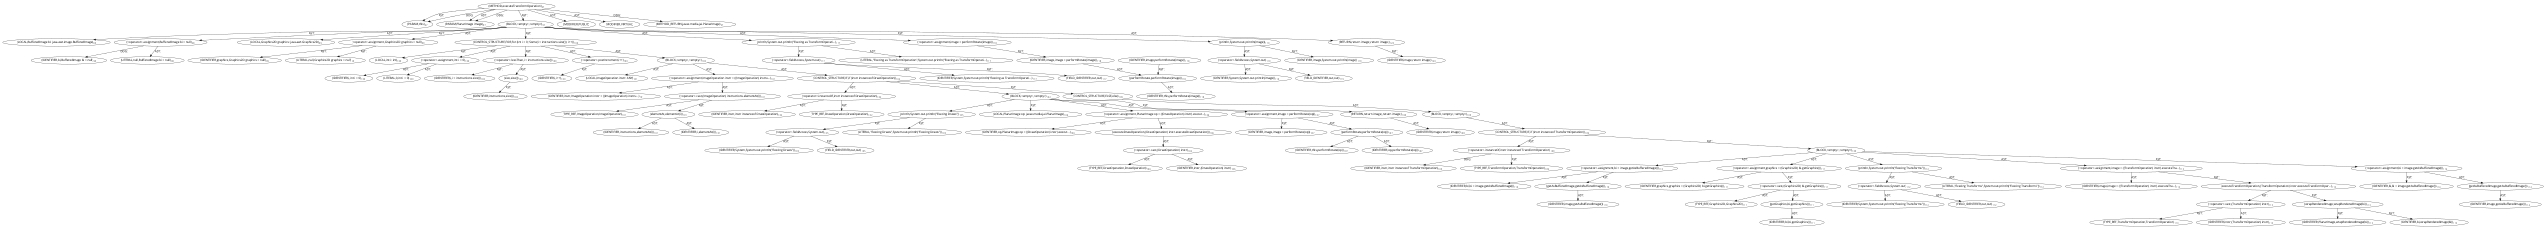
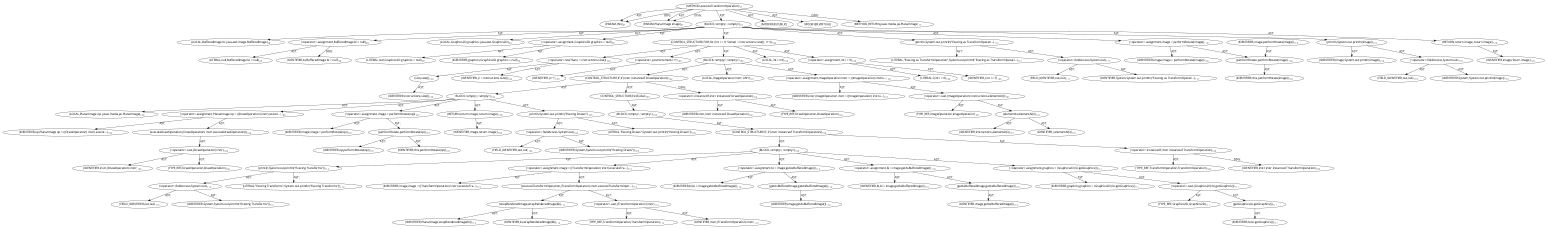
  digraph {
    fontname="Open Sans"
    node [fontname="Open Sans"]
    edge [fontname="Open Sans"]
    n1 [label=<(METHOD,executeTransformOperation)<SUB>97</SUB>>]
    n2 [label=<(PARAM,this)<SUB>97</SUB>>]
    n3 [label=<(PARAM,PlanarImage image)<SUB>97</SUB>>]
    n4 [label=<(BLOCK,&lt;empty&gt;,&lt;empty&gt;)<SUB>97</SUB>>]
    n5 [label=<(MODIFIER,PUBLIC)>]
    n6 [label=<(MODIFIER,VIRTUAL)>]
    n7 [label=<(METHOD_RETURN,javax.media.jai.PlanarImage)<SUB>97</SUB>>]
    n8 [label=<(LOCAL,BufferedImage bi: java.awt.image.BufferedImage)<SUB>98</SUB>>]
    n9 [label=<(&lt;operator&gt;.assignment,BufferedImage bi = null)<SUB>98</SUB>>]
    n10 [label=<(LOCAL,Graphics2D graphics: java.awt.Graphics2D)<SUB>99</SUB>>]
    n11 [label=<(&lt;operator&gt;.assignment,Graphics2D graphics = null)<SUB>99</SUB>>]
    n12 [label=<(CONTROL_STRUCTURE,FOR,for (int i = 0; Some(i &lt; instructions.size()); i++))<SUB>100</SUB>>]
    n13 [label=<(println,System.out.println(&quot;Execing as TransformOperati...)<SUB>117</SUB>>]
    n14 [label=<(&lt;operator&gt;.assignment,image = performRotate(image))<SUB>118</SUB>>]
    n15 [label=<(println,System.out.println(image))<SUB>119</SUB>>]
    n16 [label=<(RETURN,return image;,return image;)<SUB>120</SUB>>]
    n17 [label=<(IDENTIFIER,bi,BufferedImage bi = null)<SUB>98</SUB>>]
    n18 [label=<(LITERAL,null,BufferedImage bi = null)<SUB>98</SUB>>]
    n19 [label=<(IDENTIFIER,graphics,Graphics2D graphics = null)<SUB>99</SUB>>]
    n20 [label=<(LITERAL,null,Graphics2D graphics = null)<SUB>99</SUB>>]
    n21 [label=<(LOCAL,int i: int)<SUB>100</SUB>>]
    n22 [label=<(&lt;operator&gt;.assignment,int i = 0)<SUB>100</SUB>>]
    n23 [label=<(&lt;operator&gt;.lessThan,i &lt; instructions.size())<SUB>100</SUB>>]
    n24 [label=<(&lt;operator&gt;.postIncrement,i++)<SUB>100</SUB>>]
    n25 [label=<(BLOCK,&lt;empty&gt;,&lt;empty&gt;)<SUB>100</SUB>>]
    n26 [label=<(&lt;operator&gt;.fieldAccess,System.out)<SUB>117</SUB>>]
    n27 [label=<(LITERAL,&quot;Execing as TransformOperation&quot;,System.out.println(&quot;Execing as TransformOperati...)<SUB>117</SUB>>]
    n28 [label=<(IDENTIFIER,image,image = performRotate(image))<SUB>118</SUB>>]
    n29 [label=<(performRotate,performRotate(image))<SUB>118</SUB>>]
    n30 [label=<(&lt;operator&gt;.fieldAccess,System.out)<SUB>119</SUB>>]
    n31 [label=<(IDENTIFIER,image,System.out.println(image))<SUB>219</SUB>>]
    n32 [label=<(IDENTIFIER,image,return image;)<SUB>120</SUB>>]
    n33 [label=<(IDENTIFIER,i,int i = 0)<SUB>100</SUB>>]
    n34 [label=<(LITERAL,0,int i = 0)<SUB>100</SUB>>]
    n35 [label=<(IDENTIFIER,i,i &lt; instructions.size())<SUB>100</SUB>>]
    n36 [label=<(size,size())<SUB>100</SUB>>]
    n37 [label=<(IDENTIFIER,i,i++)<SUB>100</SUB>>]
    n38 [label=<(LOCAL,ImageOperation instr: ANY)<SUB>101</SUB>>]
    n39 [label=<(&lt;operator&gt;.assignment,ImageOperation instr = ((ImageOperation) instru...)<SUB>101</SUB>>]
    n40 [label=<(CONTROL_STRUCTURE,IF,if (instr instanceof DrawOperation))<SUB>102</SUB>>]
    n41 [label=<(IDENTIFIER,instructions,size())<SUB>100</SUB>>]
    n42 [label=<(IDENTIFIER,instr,ImageOperation instr = ((ImageOperation) instru...)<SUB>101</SUB>>]
    n43 [label=<(&lt;operator&gt;.cast,(ImageOperation) instructions.elementAt(i))<SUB>101</SUB>>]
    n44 [label=<(&lt;operator&gt;.instanceOf,instr instanceof DrawOperation)<SUB>102</SUB>>]
    n45 [label=<(BLOCK,&lt;empty&gt;,&lt;empty&gt;)<SUB>102</SUB>>]
    n46 [label=<(CONTROL_STRUCTURE,ELSE,else)<SUB>109</SUB>>]
    n47 [label=<(TYPE_REF,ImageOperation,ImageOperation)<SUB>101</SUB>>]
    n48 [label=<(elementAt,elementAt(i))<SUB>101</SUB>>]
    n49 [label=<(IDENTIFIER,instructions,elementAt(i))<SUB>101</SUB>>]
    n50 [label=<(IDENTIFIER,i,elementAt(i))<SUB>101</SUB>>]
    n51 [label=<(IDENTIFIER,instr,instr instanceof DrawOperation)<SUB>102</SUB>>]
    n52 [label=<(TYPE_REF,DrawOperation,DrawOperation)<SUB>102</SUB>>]
    n53 [label=<(println,System.out.println(&quot;Execing Draws&quot;))<SUB>105</SUB>>]
    n54 [label=<(LOCAL,PlanarImage op: javax.media.jai.PlanarImage)<SUB>106</SUB>>]
    n55 [label=<(&lt;operator&gt;.assignment,PlanarImage op = ((DrawOperation) instr).execut...)<SUB>106</SUB>>]
    n56 [label=<(&lt;operator&gt;.assignment,image = performRotate(op))<SUB>107</SUB>>]
    n57 [label=<(RETURN,return image;,return image;)<SUB>108</SUB>>]
    n58 [label=<(BLOCK,&lt;empty&gt;,&lt;empty&gt;)<SUB>109</SUB>>]
    n59 [label=<(&lt;operator&gt;.fieldAccess,System.out)<SUB>105</SUB>>]
    n60 [label=<(LITERAL,&quot;Execing Draws&quot;,System.out.println(&quot;Execing Draws&quot;))<SUB>105</SUB>>]
    n61 [label=<(IDENTIFIER,op,PlanarImage op = ((DrawOperation) instr).execut...)<SUB>106</SUB>>]
    n62 [label=<(executeDrawOperation,(DrawOperation) instr.executeDrawOperation())<SUB>106</SUB>>]
    n63 [label=<(IDENTIFIER,image,image = performRotate(op))<SUB>107</SUB>>]
    n64 [label=<(performRotate,performRotate(op))<SUB>107</SUB>>]
    n65 [label=<(IDENTIFIER,image,return image;)<SUB>108</SUB>>]
    n66 [label=<(IDENTIFIER,System,System.out.println(&quot;Execing Draws&quot;))<SUB>105</SUB>>]
    n67 [label=<(FIELD_IDENTIFIER,out,out)<SUB>105</SUB>>]
    n68 [label=<(&lt;operator&gt;.cast,(DrawOperation) instr)<SUB>106</SUB>>]
    n69 [label=<(TYPE_REF,DrawOperation,DrawOperation)<SUB>106</SUB>>]
    n70 [label=<(IDENTIFIER,instr,(DrawOperation) instr)<SUB>106</SUB>>]
    n71 [label=<(IDENTIFIER,this,performRotate(op))<SUB>107</SUB>>]
    n72 [label=<(IDENTIFIER,op,performRotate(op))<SUB>107</SUB>>]
    n73 [label=<(CONTROL_STRUCTURE,IF,if (instr instanceof TransformOperation))<SUB>109</SUB>>]
    n74 [label=<(&lt;operator&gt;.instanceOf,instr instanceof TransformOperation)<SUB>109</SUB>>]
    n75 [label=<(BLOCK,&lt;empty&gt;,&lt;empty&gt;)<SUB>109</SUB>>]
    n76 [label=<(IDENTIFIER,instr,instr instanceof TransformOperation)<SUB>109</SUB>>]
    n77 [label=<(TYPE_REF,TransformOperation,TransformOperation)<SUB>109</SUB>>]
    n78 [label=<(&lt;operator&gt;.assignment,bi = image.getAsBufferedImage())<SUB>110</SUB>>]
    n79 [label=<(&lt;operator&gt;.assignment,graphics = (Graphics2D) bi.getGraphics())<SUB>111</SUB>>]
    n80 [label=<(println,System.out.println(&quot;Execing Transforms&quot;))<SUB>112</SUB>>]
    n81 [label=<(&lt;operator&gt;.assignment,image = ((TransformOperation) instr).executeTra...)<SUB>113</SUB>>]
    n82 [label=<(&lt;operator&gt;.assignment,bi = image.getAsBufferedImage())<SUB>114</SUB>>]
    n83 [label=<(IDENTIFIER,bi,bi = image.getAsBufferedImage())<SUB>110</SUB>>]
    n84 [label=<(getAsBufferedImage,getAsBufferedImage())<SUB>110</SUB>>]
    n85 [label=<(IDENTIFIER,graphics,graphics = (Graphics2D) bi.getGraphics())<SUB>111</SUB>>]
    n86 [label=<(&lt;operator&gt;.cast,(Graphics2D) bi.getGraphics())<SUB>111</SUB>>]
    n87 [label=<(&lt;operator&gt;.fieldAccess,System.out)<SUB>112</SUB>>]
    n88 [label=<(LITERAL,&quot;Execing Transforms&quot;,System.out.println(&quot;Execing Transforms&quot;))<SUB>112</SUB>>]
    n89 [label=<(IDENTIFIER,image,image = ((TransformOperation) instr).executeTra...)<SUB>113</SUB>>]
    n90 [label=<(executeTransformOperation,(TransformOperation) instr.executeTransformOper...)<SUB>113</SUB>>]
    n91 [label=<(IDENTIFIER,bi,bi = image.getAsBufferedImage())<SUB>114</SUB>>]
    n92 [label=<(getAsBufferedImage,getAsBufferedImage())<SUB>114</SUB>>]
    n93 [label=<(IDENTIFIER,image,getAsBufferedImage())<SUB>110</SUB>>]
    n94 [label=<(TYPE_REF,Graphics2D,Graphics2D)<SUB>111</SUB>>]
    n95 [label=<(getGraphics,bi.getGraphics())<SUB>111</SUB>>]
    n96 [label=<(IDENTIFIER,bi,bi.getGraphics())<SUB>111</SUB>>]
    n97 [label=<(IDENTIFIER,System,System.out.println(&quot;Execing Transforms&quot;))<SUB>112</SUB>>]
    n98 [label=<(FIELD_IDENTIFIER,out,out)<SUB>112</SUB>>]
    n99 [label=<(&lt;operator&gt;.cast,(TransformOperation) instr)<SUB>113</SUB>>]
    n100 [label=<(wrapRenderedImage,wrapRenderedImage(bi))<SUB>113</SUB>>]
    n101 [label=<(TYPE_REF,TransformOperation,TransformOperation)<SUB>113</SUB>>]
    n102 [label=<(IDENTIFIER,instr,(TransformOperation) instr)<SUB>113</SUB>>]
    n103 [label=<(IDENTIFIER,PlanarImage,wrapRenderedImage(bi))<SUB>113</SUB>>]
    n104 [label=<(IDENTIFIER,bi,wrapRenderedImage(bi))<SUB>113</SUB>>]
    n105 [label=<(IDENTIFIER,image,getAsBufferedImage())<SUB>114</SUB>>]
    n106 [label=<(IDENTIFIER,System,System.out.println(&quot;Execing as TransformOperati...)<SUB>117</SUB>>]
    n107 [label=<(FIELD_IDENTIFIER,out,out)<SUB>117</SUB>>]
    n108 [label=<(IDENTIFIER,this,performRotate(image))<SUB>118</SUB>>]
    n109 [label=<(IDENTIFIER,image,performRotate(image))<SUB>118</SUB>>]
    n110 [label=<(IDENTIFIER,System,System.out.println(image))<SUB>119</SUB>>]
    n111 [label=<(FIELD_IDENTIFIER,out,out)<SUB>119</SUB>>]
    n1 -> n2 [label="AST: "]
    n1 -> n2 [label="DDG: "]
    n1 -> n3 [label="AST: "]
    n1 -> n3 [label="DDG: "]
    n1 -> n4 [label="AST: "]
    n1 -> n5 [label="AST: "]
    n1 -> n6 [label="AST: "]
    n1 -> n7 [label="DDG: "]
    n4 -> n8 [label="AST: "]
    n4 -> n9 [label="AST: "]
    n4 -> n10 [label="AST: "]
    n4 -> n11 [label="AST: "]
    n4 -> n12 [label="AST: "]
    n4 -> n13 [label="AST: "]
    n4 -> n14 [label="AST: "]
    n4 -> n15 [label="AST: "]
    n4 -> n16 [label="AST: "]
    n9 -> n17 [label="DDG: "]
    n9 -> n18 [label="AST: "]
    n11 -> n19 [label="AST: "]
    n11 -> n20 [label="AST: "]
    n12 -> n21 [label="AST: "]
    n12 -> n22 [label="AST: "]
    n12 -> n23 [label="AST: "]
    n12 -> n24 [label="AST: "]
    n12 -> n25 [label="AST: "]
    n13 -> n26 [label="AST: "]
    n13 -> n27 [label="AST: "]
    n14 -> n28 [label="AST: "]
-   n28 -> n29 [label="AST: "]
+   n14 -> n29 [label="AST: "]
    n15 -> n30 [label="AST: "]
    n15 -> n31 [label="AST: "]
    n16 -> n32 [label="AST: "]
    n22 -> n33 [label="AST: "]
    n22 -> n34 [label="AST: "]
    n23 -> n35 [label="AST: "]
    n23 -> n36 [label="AST: "]
    n24 -> n37 [label="AST: "]
    n25 -> n38 [label="AST: "]
    n25 -> n39 [label="AST: "]
    n25 -> n40 [label="AST: "]
    n26 -> n106 [label="AST: "]
    n26 -> n107 [label="AST: "]
    n29 -> n108 [label="AST: "]
    n30 -> n110 [label="AST: "]
    n30 -> n111 [label="AST: "]
    n36 -> n41 [label="AST: "]
    n39 -> n42 [label="AST: "]
    n39 -> n43 [label="AST: "]
-   n40 -> n44 [label="AST: "]
+   n40 -> n44 [label="DDG: "]
    n40 -> n45 [label="AST: "]
    n40 -> n46 [label="AST: "]
    n43 -> n47 [label="AST: "]
    n43 -> n48 [label="AST: "]
    n44 -> n51 [label="AST: "]
    n44 -> n52 [label="AST: "]
    n45 -> n53 [label="AST: "]
    n45 -> n54 [label="AST: "]
    n45 -> n55 [label="AST: "]
    n45 -> n56 [label="AST: "]
    n45 -> n57 [label="AST: "]
    n46 -> n58 [label="AST: "]
    n48 -> n49 [label="AST: "]
    n48 -> n50 [label="AST: "]
    n53 -> n59 [label="AST: "]
    n53 -> n60 [label="AST: "]
    n55 -> n61 [label="AST: "]
    n55 -> n62 [label="AST: "]
    n56 -> n63 [label="AST: "]
    n56 -> n64 [label="AST: "]
    n57 -> n65 [label="AST: "]
    n58 -> n73 [label="AST: "]
    n59 -> n66 [label="AST: "]
    n59 -> n67 [label="AST: "]
    n62 -> n68 [label="AST: "]
    n64 -> n71 [label="AST: "]
    n64 -> n72 [label="AST: "]
    n68 -> n69 [label="AST: "]
    n68 -> n70 [label="AST: "]
    n73 -> n74 [label="AST: "]
    n73 -> n75 [label="AST: "]
    n74 -> n76 [label="DDG: "]
    n74 -> n77 [label="AST: "]
    n75 -> n78 [label="AST: "]
    n75 -> n79 [label="AST: "]
    n75 -> n80 [label="AST: "]
    n75 -> n81 [label="AST: "]
    n75 -> n82 [label="AST: "]
    n78 -> n83 [label="AST: "]
    n78 -> n84 [label="AST: "]
    n79 -> n85 [label="AST: "]
    n79 -> n86 [label="AST: "]
    n80 -> n87 [label="AST: "]
    n80 -> n88 [label="AST: "]
    n81 -> n89 [label="AST: "]
    n81 -> n90 [label="AST: "]
    n82 -> n91 [label="AST: "]
    n82 -> n92 [label="AST: "]
    n84 -> n93 [label="AST: "]
    n86 -> n94 [label="AST: "]
    n86 -> n95 [label="AST: "]
    n87 -> n97 [label="AST: "]
    n87 -> n98 [label="AST: "]
    n90 -> n99 [label="AST: "]
    n90 -> n100 [label="AST: "]
    n92 -> n105 [label="AST: "]
    n95 -> n96 [label="AST: "]
    n99 -> n101 [label="AST: "]
    n99 -> n102 [label="AST: "]
    n100 -> n103 [label="AST: "]
    n100 -> n104 [label="AST: "]
    n109 -> n29 [label="AST: "]
  }
